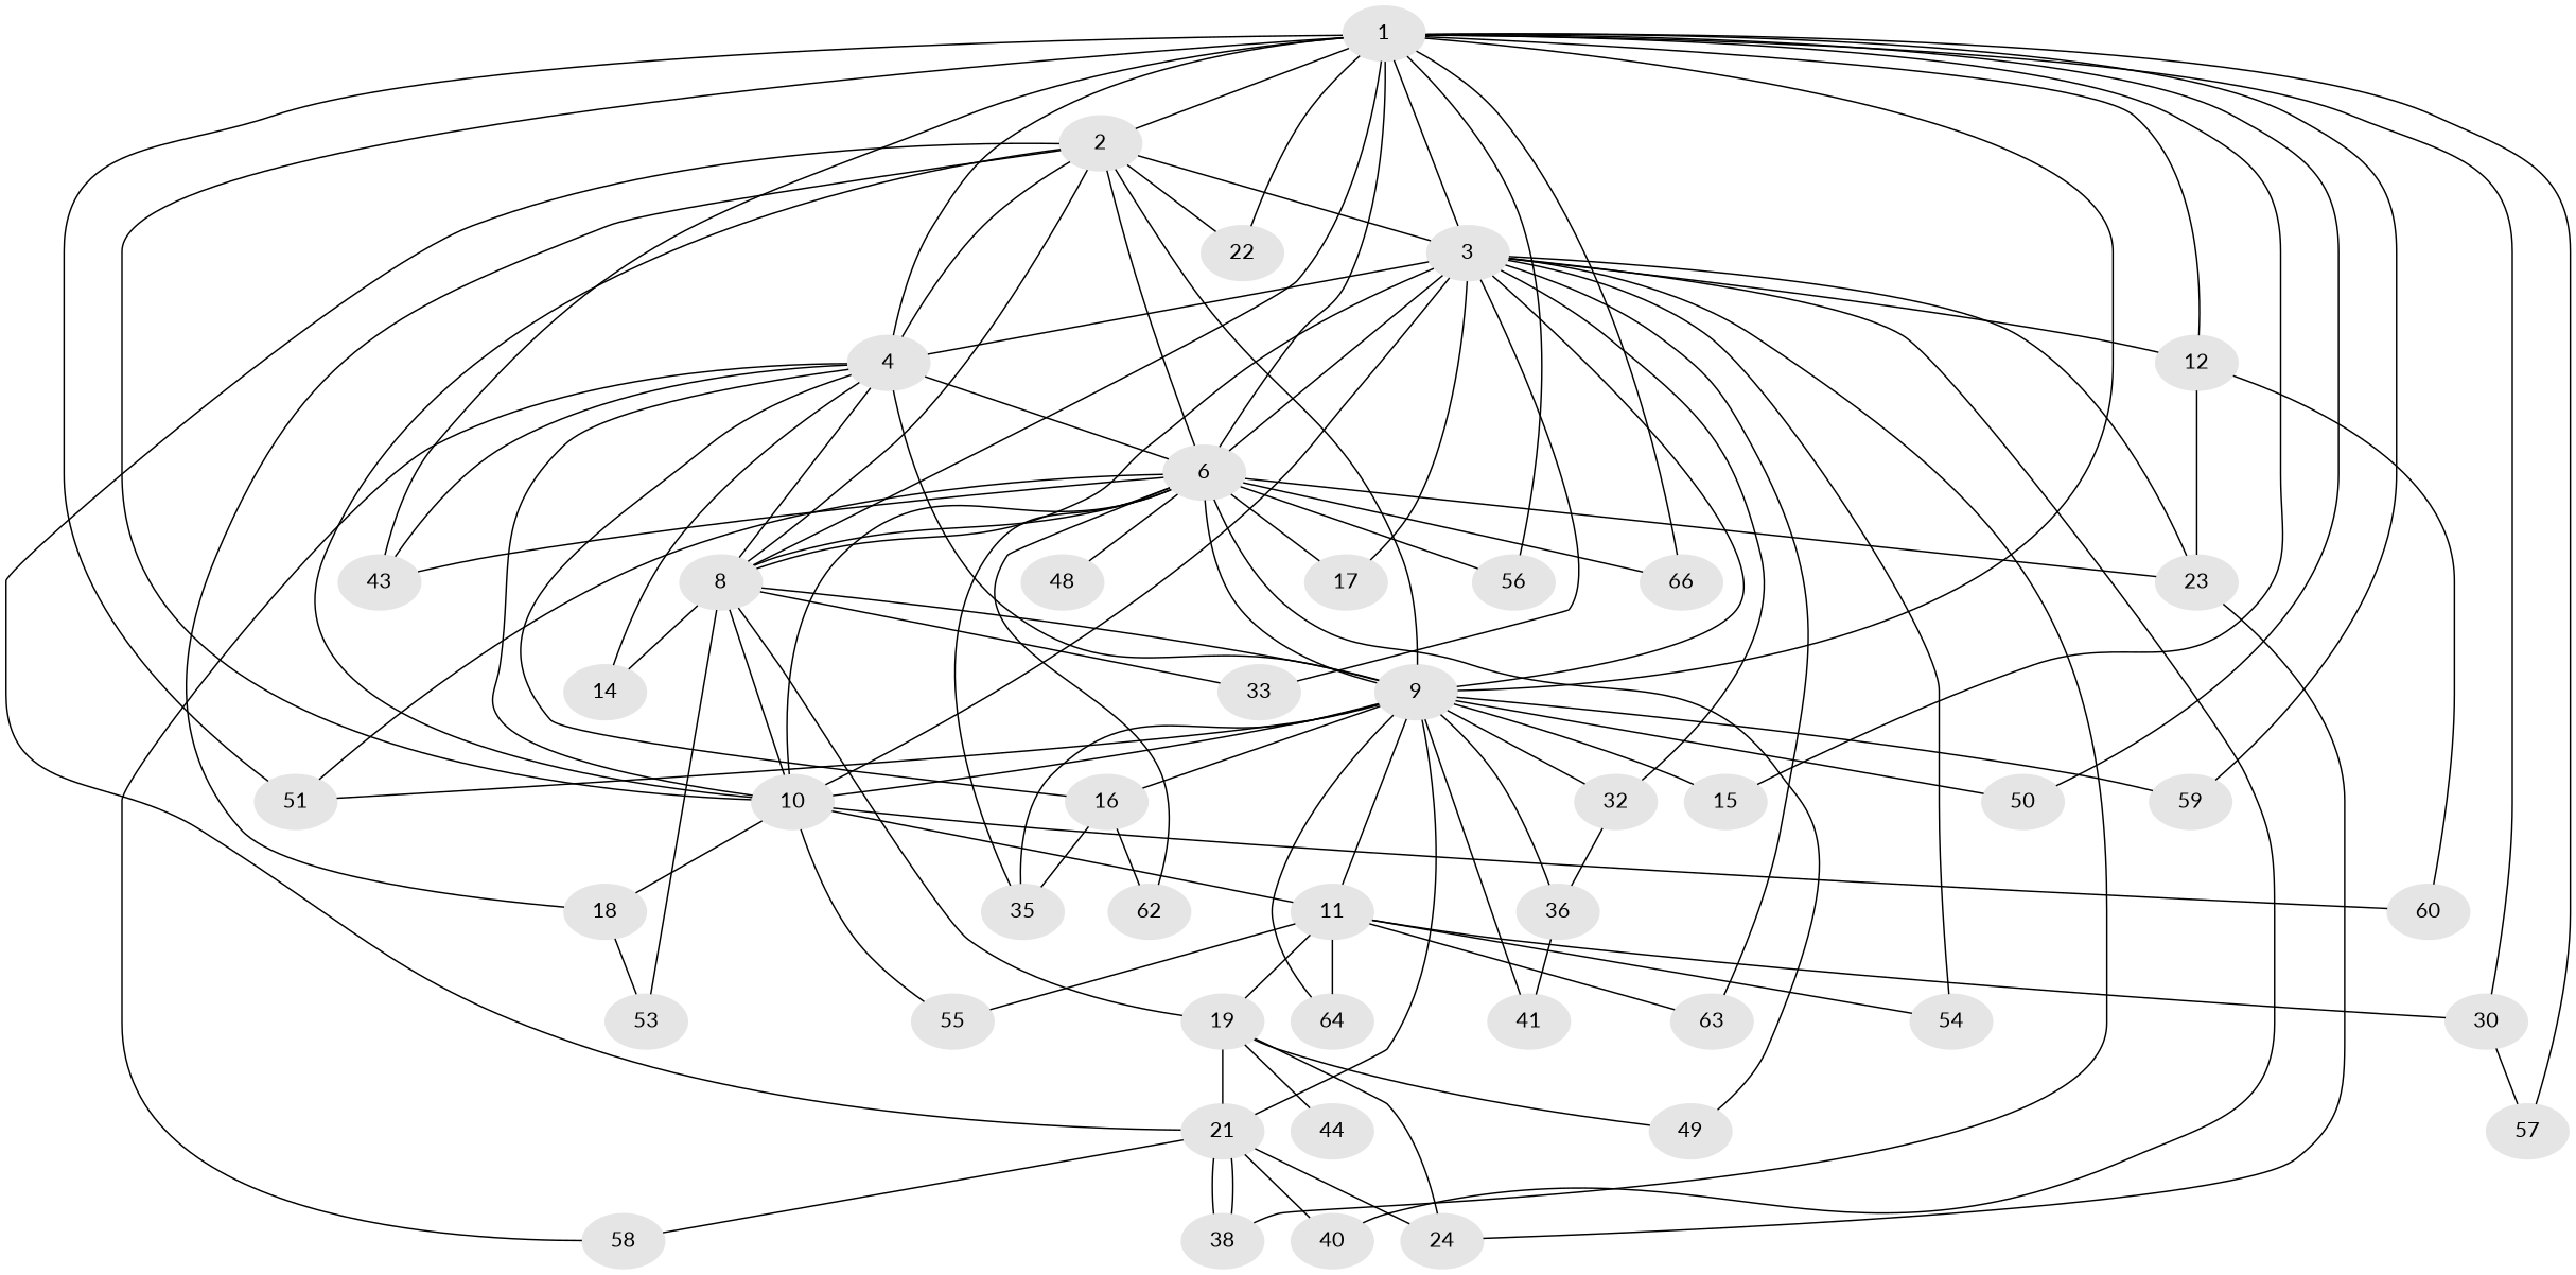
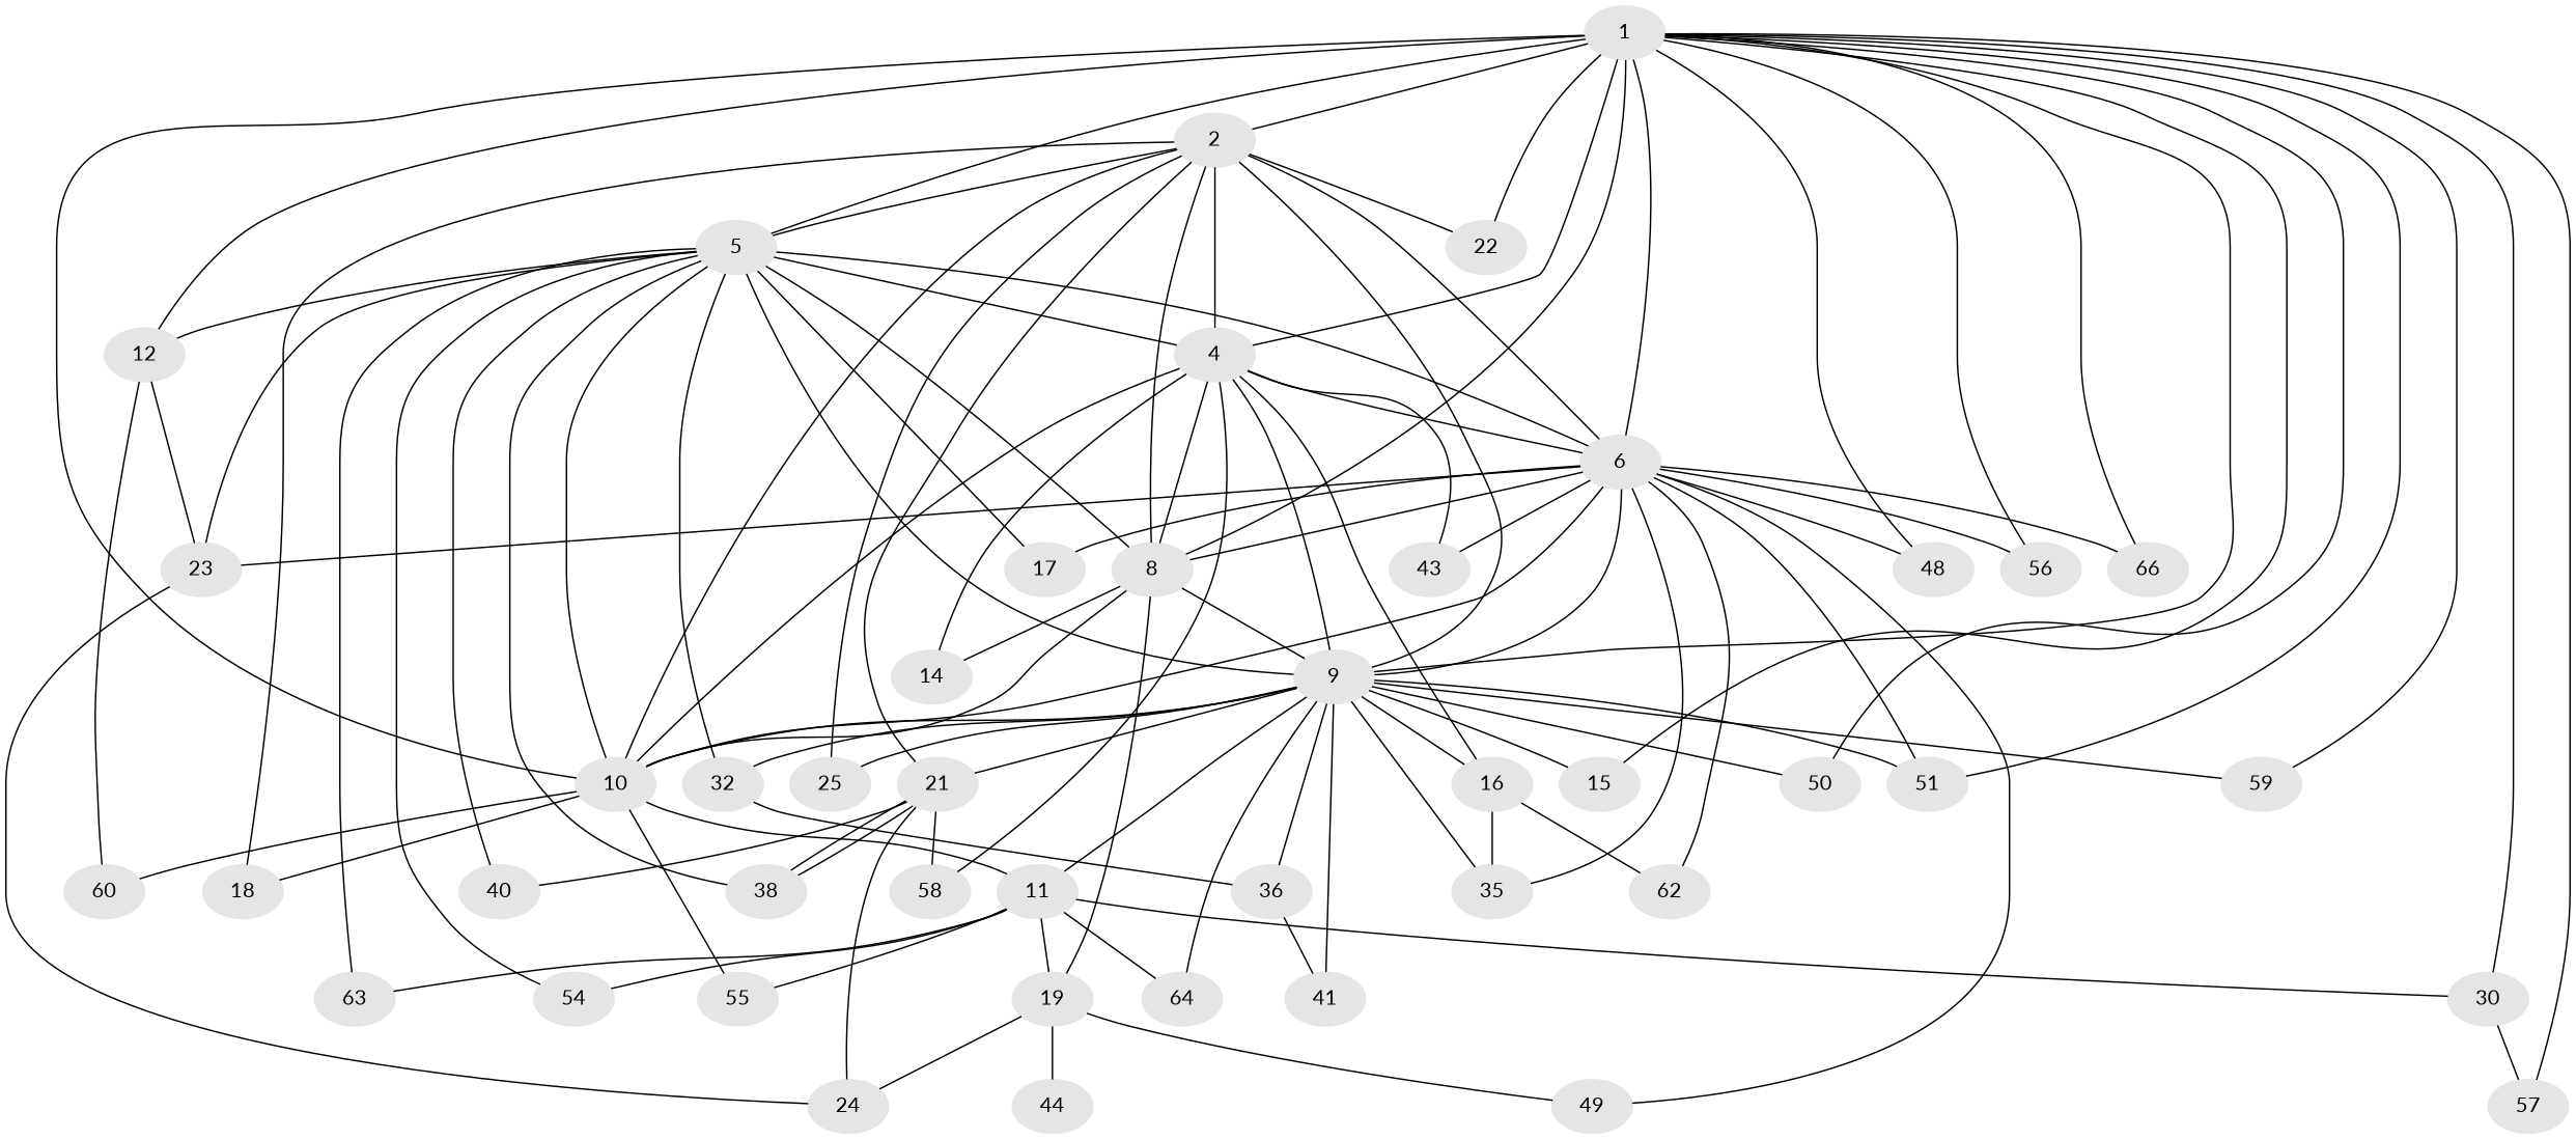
  graph {
    fontname=Lato
    node [color=gray90 fontname=Lato style=filled]
    edge [fontname=Lato]
    1 [super="+5"]
    2 [super="+7"]
-   3 [super="+13"]
+   3 [super="+13" label=5]
    4 [super="+20"]
    6 [super="+29"]
    8 [super="+42"]
    9 [super="+27"]
    10 [super="+26"]
    12 [super="+47"]
    15
    22
    30 [super="+31"]
    48
    50
    51 [super="+52"]
    56
    57
    59
    66
    18
    21 [super="+46"]
+   25
    17
    23 [super="+39"]
    32
-   33
    38 [super="+45"]
    40
    54
    63
    14
    16 [super="+61"]
    43
    58
    35
    49
    62
    19 [super="+65"]
-   53
    11 [super="+28"]
    36
    41
    64
    55
    60
    24
    44
    1 -- 2 [weight=4]
    1 -- 3 [weight=2]
    1 -- 4 [weight=2]
    1 -- 6 [weight=2]
    1 -- 8 [weight=2]
    1 -- 9 [weight=2]
    1 -- 10 [weight=2]
    1 -- 12 [weight=2]
    1 -- 15
    1 -- 22
    1 -- 30
-   1 -- 43
+   1 -- 48
    1 -- 50
    1 -- 51
    1 -- 56
    1 -- 57
    1 -- 59
    1 -- 66
    2 -- 3 [weight=2]
    2 -- 4 [weight=2]
    2 -- 6 [weight=2]
    2 -- 8 [weight=2]
    2 -- 9 [weight=2]
    2 -- 10 [weight=2]
    2 -- 22
    2 -- 18
    2 -- 21
+   2 -- 25
    3 -- 4 [weight=2]
    3 -- 6
    3 -- 8
    3 -- 9
    3 -- 10 [weight=2]
    3 -- 12
    3 -- 17
    3 -- 23
    3 -- 32
-   3 -- 33
    3 -- 38
    3 -- 40
    3 -- 54
    3 -- 63
    4 -- 6
    4 -- 8 [weight=2]
    4 -- 9
    4 -- 10
    4 -- 14
    4 -- 16
    4 -- 43
    4 -- 58
    6 -- 8
    6 -- 9 [weight=2]
    6 -- 10 [weight=3]
    6 -- 48
    6 -- 51
    6 -- 56
    6 -- 66
    6 -- 17
    6 -- 23
    6 -- 43
    6 -- 35
    6 -- 49
    6 -- 62
    8 -- 9
    8 -- 10
-   8 -- 33
    8 -- 14
    8 -- 19
-   8 -- 53
    9 -- 10
    9 -- 15
    9 -- 50
    9 -- 51
    9 -- 59
    9 -- 21
+   9 -- 25
    9 -- 32
    9 -- 16
    9 -- 35
    9 -- 11 [weight=2]
    9 -- 36
    9 -- 41
    9 -- 64
    10 -- 18
    10 -- 11
    10 -- 55
    10 -- 60
    12 -- 23
    12 -- 60
    30 -- 57
-   18 -- 53
    21 -- 38
    21 -- 38
    21 -- 40
    21 -- 58
    21 -- 24
    23 -- 24
    32 -- 36
    16 -- 35
    16 -- 62
-   19 -- 21
    19 -- 49
    19 -- 24
    19 -- 44
    11 -- 30
    11 -- 54
    11 -- 63
    11 -- 19
    11 -- 64
    11 -- 55
    36 -- 41
  }
